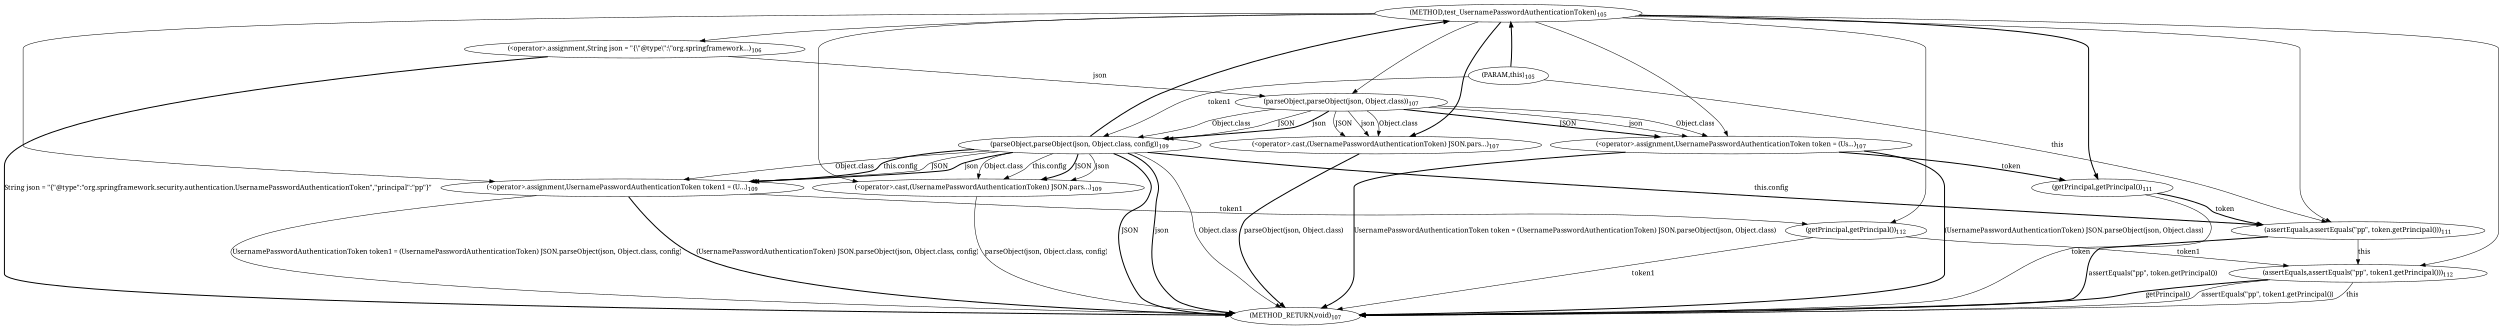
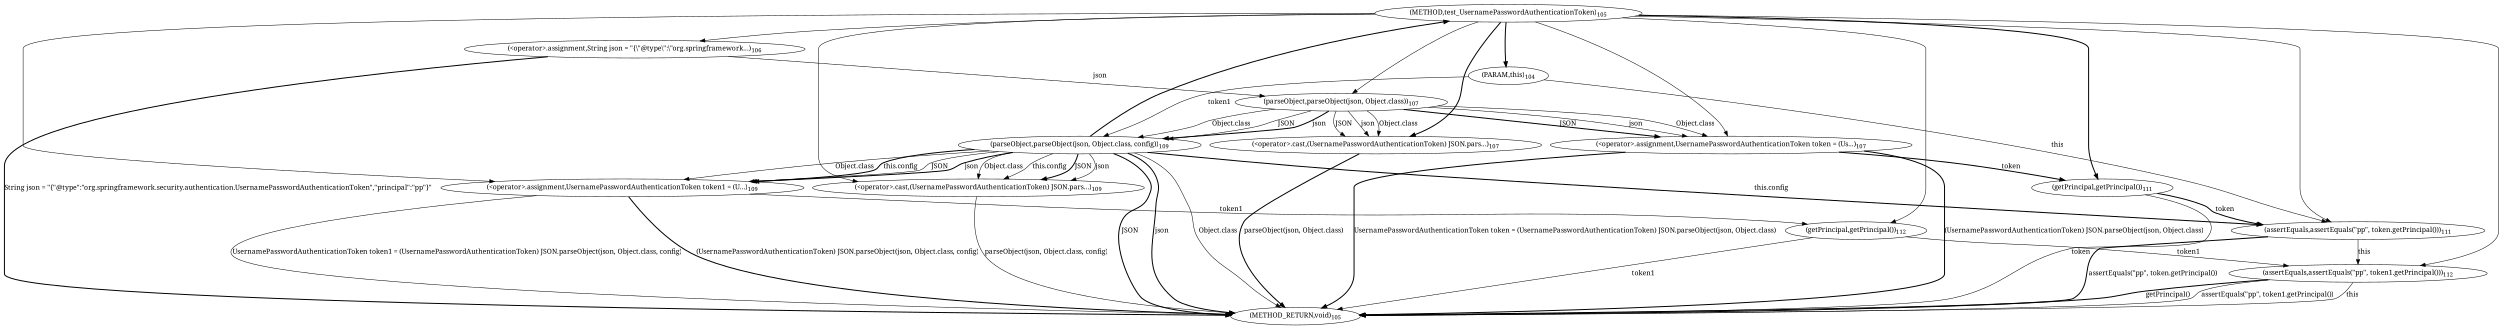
  digraph {
    fontname="Noto Serif"
    node [fontname="Noto Serif"]
    edge [fontname="Noto Serif" style=solid]
    n1 [label=<(METHOD,test_UsernamePasswordAuthenticationToken)<SUB>105</SUB>>]
-   n2 [label=<(PARAM,this)<SUB>105</SUB>>]
+   n2 [label=<(PARAM,this)<SUB>104</SUB>>]
    n3 [label=<(&lt;operator&gt;.assignment,String json = &quot;{\&quot;@type\&quot;:\&quot;org.springframework...)<SUB>106</SUB>>]
    n4 [label=<(&lt;operator&gt;.assignment,UsernamePasswordAuthenticationToken token = (Us...)<SUB>107</SUB>>]
    n5 [label=<(&lt;operator&gt;.assignment,UsernamePasswordAuthenticationToken token1 = (U...)<SUB>109</SUB>>]
    n6 [label=<(assertEquals,assertEquals(&quot;pp&quot;, token.getPrincipal()))<SUB>111</SUB>>]
    n7 [label=<(assertEquals,assertEquals(&quot;pp&quot;, token1.getPrincipal()))<SUB>112</SUB>>]
    n8 [label=<(&lt;operator&gt;.cast,(UsernamePasswordAuthenticationToken) JSON.pars...)<SUB>107</SUB>>]
    n9 [label=<(&lt;operator&gt;.cast,(UsernamePasswordAuthenticationToken) JSON.pars...)<SUB>109</SUB>>]
    n10 [label=<(getPrincipal,getPrincipal())<SUB>111</SUB>>]
    n11 [label=<(getPrincipal,getPrincipal())<SUB>112</SUB>>]
    n12 [label=<(parseObject,parseObject(json, Object.class))<SUB>107</SUB>>]
    n13 [label=<(parseObject,parseObject(json, Object.class, config))<SUB>109</SUB>>]
-   n14 [label=<(METHOD_RETURN,void)<SUB>107</SUB>>]
-   n2 -> n1 [style=bold]
+   n14 [label=<(METHOD_RETURN,void)<SUB>105</SUB>>]
+   n1 -> n2 [style=bold]
    n1 -> n3
    n1 -> n4
    n1 -> n5
    n1 -> n6
    n1 -> n7
    n1 -> n8 [style=bold]
    n1 -> n9
    n1 -> n10 [style=bold]
    n1 -> n11
    n1 -> n12
    n2 -> n6 [label=this]
    n2 -> n13 [label=token1]
    n3 -> n12 [label=json]
    n3 -> n14 [label="String json = &quot;{\&quot;@type\&quot;:\&quot;org.springframework.security.authentication.UsernamePasswordAuthenticationToken\&quot;,\&quot;principal\&quot;:\&quot;pp\&quot;}&quot;" style=bold]
    n4 -> n10 [label=token style=bold]
    n4 -> n14 [label="(UsernamePasswordAuthenticationToken) JSON.parseObject(json, Object.class)" style=bold]
    n4 -> n14 [label="UsernamePasswordAuthenticationToken token = (UsernamePasswordAuthenticationToken) JSON.parseObject(json, Object.class)" style=bold]
    n5 -> n11 [label=token1]
    n5 -> n14 [label="(UsernamePasswordAuthenticationToken) JSON.parseObject(json, Object.class, config)" style=bold]
    n5 -> n14 [label="UsernamePasswordAuthenticationToken token1 = (UsernamePasswordAuthenticationToken) JSON.parseObject(json, Object.class, config)"]
    n6 -> n7 [label=this]
    n6 -> n14 [label="assertEquals(&quot;pp&quot;, token.getPrincipal())" style=bold]
    n7 -> n14 [label=this]
    n7 -> n14 [label="getPrincipal()" style=bold]
    n7 -> n14 [label="assertEquals(&quot;pp&quot;, token1.getPrincipal())"]
    n8 -> n14 [label="parseObject(json, Object.class)" style=bold]
    n9 -> n14 [label="parseObject(json, Object.class, config)"]
    n10 -> n6 [label=token style=bold]
    n10 -> n14 [label=token]
    n11 -> n7 [label=token1]
    n11 -> n14 [label=token1]
    n12 -> n4 [label=JSON style=bold]
    n12 -> n4 [label=json]
    n12 -> n4 [label="Object.class"]
    n12 -> n8 [label=JSON]
    n12 -> n8 [label=json]
    n12 -> n8 [label="Object.class"]
    n12 -> n13 [label=JSON]
    n12 -> n13 [label=json style=bold]
    n12 -> n13 [label="Object.class"]
    n13 -> n1 [style=bold]
    n13 -> n5 [label=JSON]
    n13 -> n5 [label=json style=bold]
    n13 -> n5 [label="Object.class"]
    n13 -> n5 [label="this.config" style=bold]
    n13 -> n6 [label="this.config" style=bold]
    n13 -> n9 [label=JSON style=bold]
    n13 -> n9 [label=json]
    n13 -> n9 [label="Object.class"]
    n13 -> n9 [label="this.config"]
    n13 -> n14 [label=JSON style=bold]
    n13 -> n14 [label=json style=bold]
    n13 -> n14 [label="Object.class"]
  }
